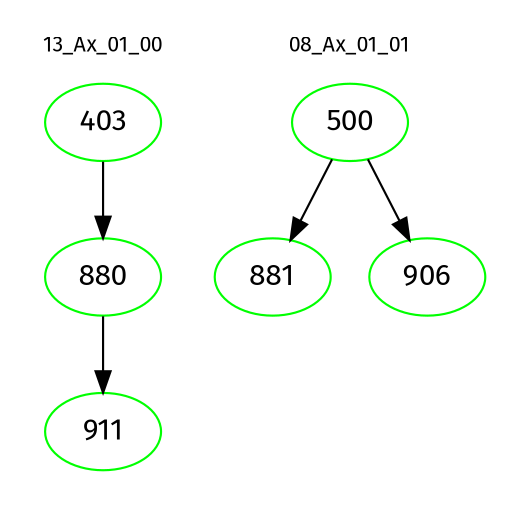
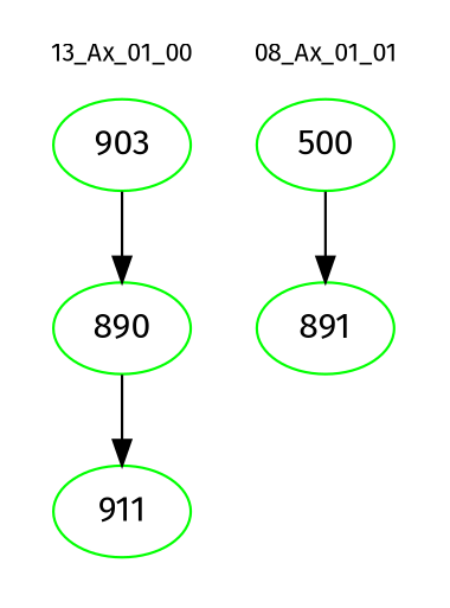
  digraph {
    fontname="Fira Sans"
    node [color=green fontname="Fira Sans"]
    edge [color=black fontname="Fira Sans"]
-   n1 [label=403]
-   n2 [label=880]
+   n1 [label=903]
+   n2 [label=890]
    n3 [label=911]
    n4 [label=500]
-   n5 [label=881]
-   n6 [label=906]
+   n5 [label=891]
    subgraph cluster_1 {
      color=white
      fontsize=10
      label="13_Ax_01_00"
      n1
      n2
      n3
    }
    subgraph cluster_2 {
      color=white
      fontsize=10
      label="08_Ax_01_01"
      n4
      n5
-     n6
    }
    n1 -> n2
    n2 -> n3
    n4 -> n5
-   n4 -> n6
  }
